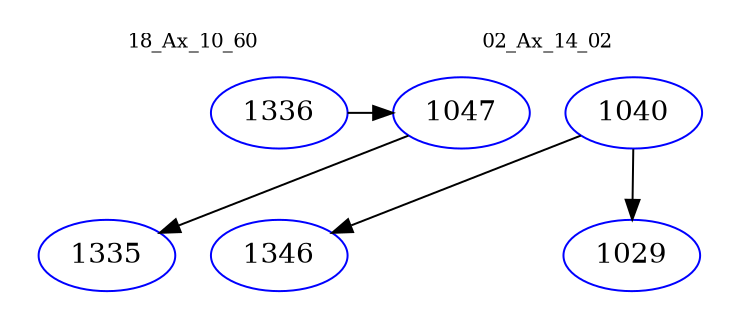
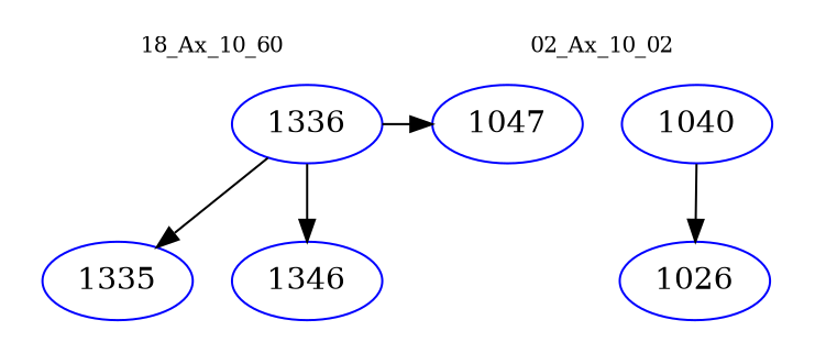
  digraph {
    node [color=blue]
    edge [color=black]
    n1 [label=1336]
    n2 [label=1335]
    n3 [label=1346]
    n4 [label=1040]
-   n5 [label=1029]
+   n5 [label=1026]
    n6 [label=1047]
    subgraph cluster_1 {
      color=white
      fontsize=10
      label="18_Ax_10_60"
      n1
      n2
      n3
    }
    subgraph cluster_2 {
      color=white
      fontsize=10
-     label="02_Ax_14_02"
+     label="02_Ax_10_02"
      n4
      n5
      n6
    }
-   n6 -> n2
-   n4 -> n3
+   n1 -> n2
+   n1 -> n3
    n1 -> n6
    n4 -> n5
  }
